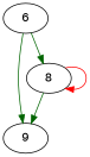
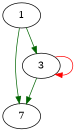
  strict digraph {
    edge [color=darkgreen cond=true]
-   1 [entry=true label=6]
-   9
-   3 [label=8]
+   1 [entry=true]
+   9 [label=7]
+   3
    1 -> 9
    1 -> 3 [cond=false]
    3 -> 9
    3 -> 3 [color=red cond=false]
  }
